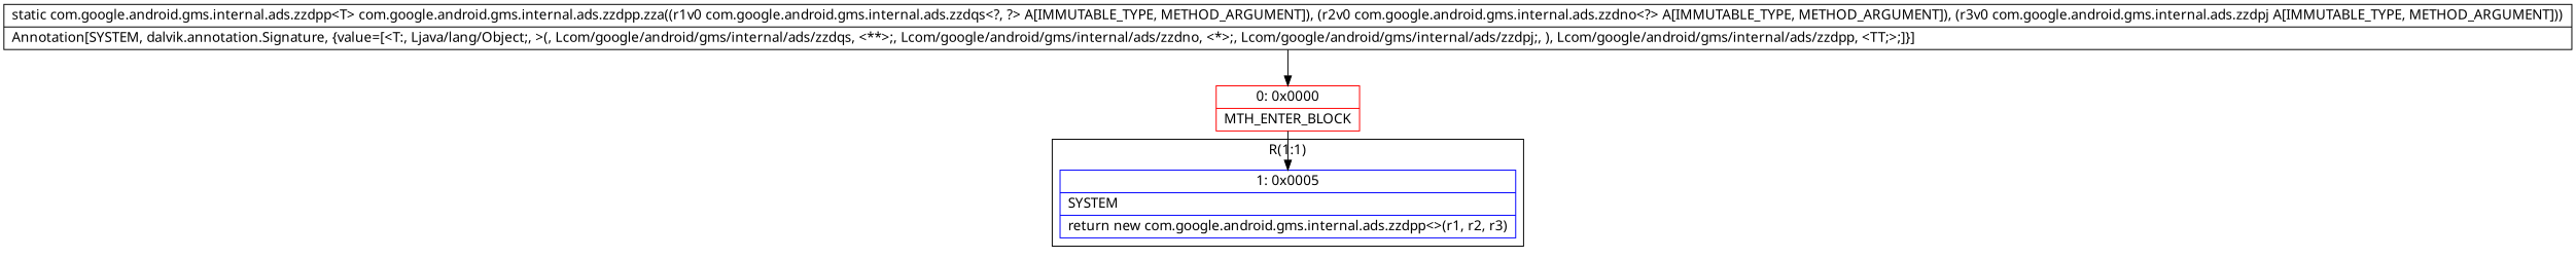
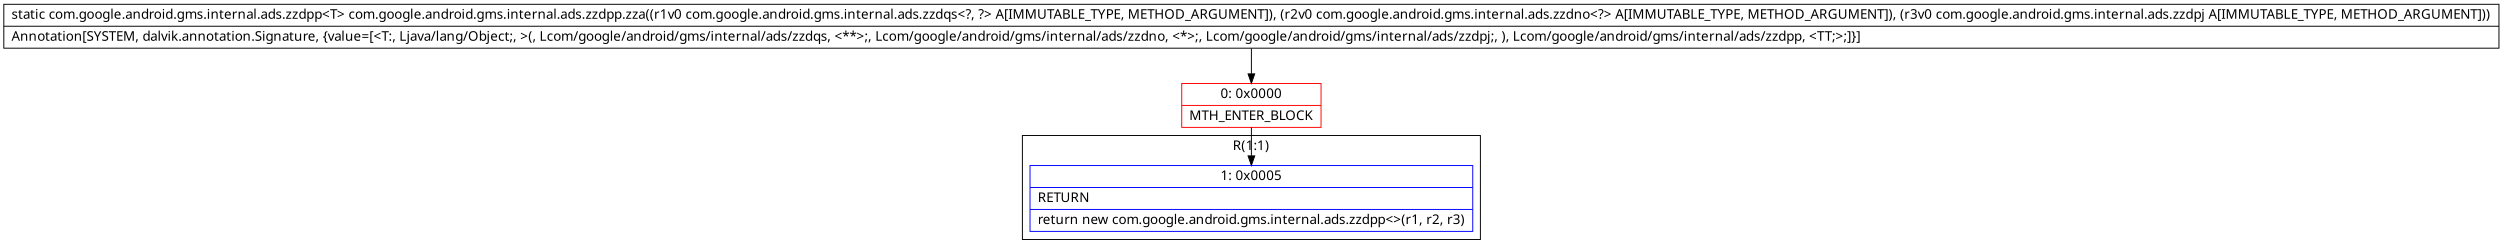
  digraph {
    fontname="Noto Sans"
    node [shape=record fontname="Noto Sans"]
    edge [fontname="Noto Sans"]
-   n1 [color=blue label="{1\:\ 0x0005|SYSTEM\l|return new com.google.android.gms.internal.ads.zzdpp\<\>(r1, r2, r3)\l}"]
+   n1 [color=blue label="{1\:\ 0x0005|RETURN\l|return new com.google.android.gms.internal.ads.zzdpp\<\>(r1, r2, r3)\l}"]
    n2 [color=red label="{0\:\ 0x0000|MTH_ENTER_BLOCK\l}"]
    n3 [label="{static com.google.android.gms.internal.ads.zzdpp\<T\> com.google.android.gms.internal.ads.zzdpp.zza((r1v0 com.google.android.gms.internal.ads.zzdqs\<?, ?\> A[IMMUTABLE_TYPE, METHOD_ARGUMENT]), (r2v0 com.google.android.gms.internal.ads.zzdno\<?\> A[IMMUTABLE_TYPE, METHOD_ARGUMENT]), (r3v0 com.google.android.gms.internal.ads.zzdpj A[IMMUTABLE_TYPE, METHOD_ARGUMENT]))  | Annotation[SYSTEM, dalvik.annotation.Signature, \{value=[\<T:, Ljava\/lang\/Object;, \>(, Lcom\/google\/android\/gms\/internal\/ads\/zzdqs, \<**\>;, Lcom\/google\/android\/gms\/internal\/ads\/zzdno, \<*\>;, Lcom\/google\/android\/gms\/internal\/ads\/zzdpj;, ), Lcom\/google\/android\/gms\/internal\/ads\/zzdpp, \<TT;\>;]\}]\l}"]
    subgraph cluster_1 {
      label="R(1:1)"
      n1
    }
    n2 -> n1
    n3 -> n2
  }
